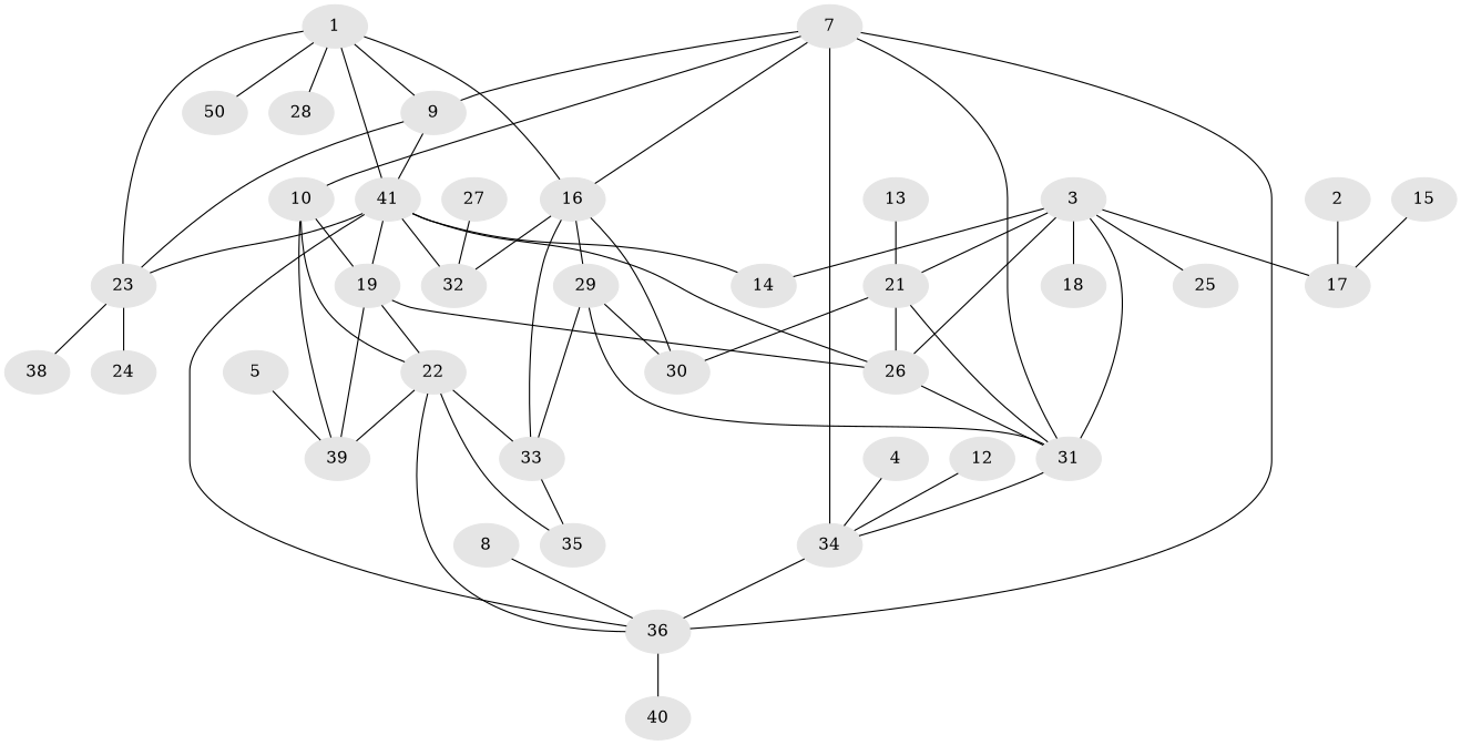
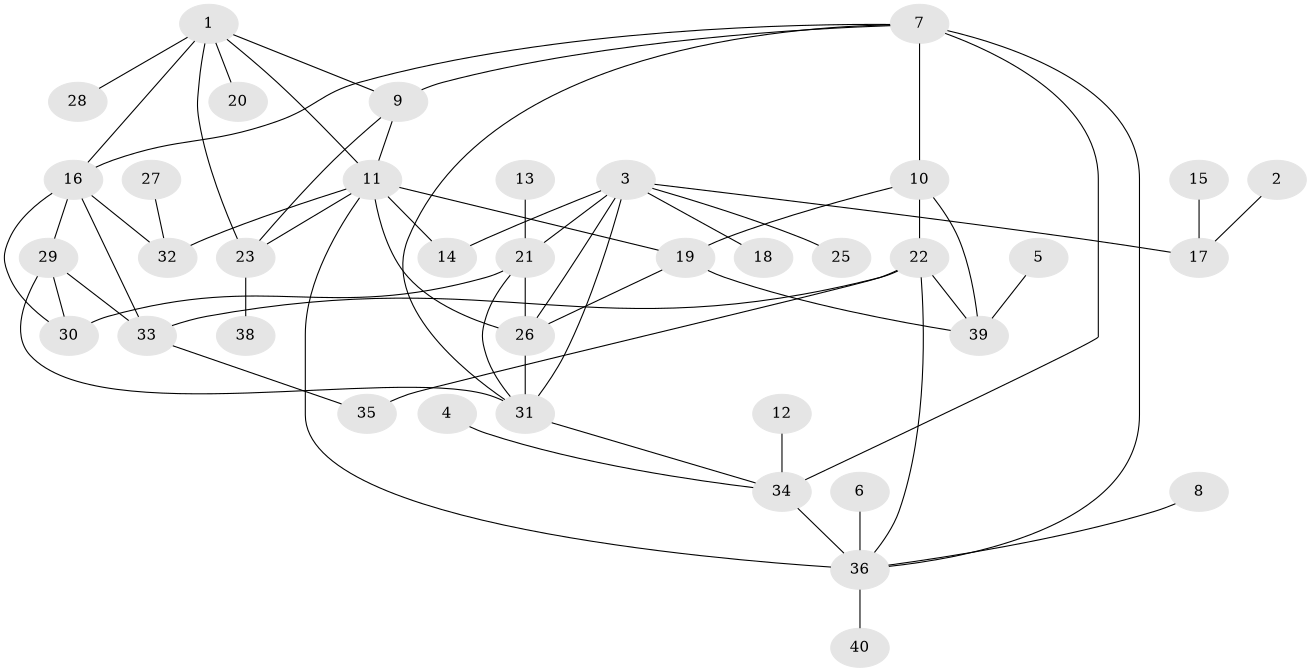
  graph {
    node [color=gray90 style=filled]
    edge [weight=1.0]
    1
    9
-   11 [label=41]
+   11
    16
-   20 [label=50]
+   20
    23
    28
    14
    26
    36
    19
    32
    29
    30
    33
-   24
    38
    2
    17
    3
    18
    21
    25
    31
    34
    4
    5
    39
+   6
    40
    7
    10
    22
    8
    35
    12
    13
    15
    27
    1 -- 9
    1 -- 11
    1 -- 16
    1 -- 20
    1 -- 23
    1 -- 28
    9 -- 11
    9 -- 23
    11 -- 23
    11 -- 14
    11 -- 26
    11 -- 36
    11 -- 19
    11 -- 32
    16 -- 32
    16 -- 29 [weight=2.0]
    16 -- 30
    16 -- 33 [weight=2.0]
-   23 -- 24
    23 -- 38
    26 -- 31
    36 -- 40
    19 -- 26
    19 -- 39
-   19 -- 22
    29 -- 30
    29 -- 33
    29 -- 31
    33 -- 35
    2 -- 17
    3 -- 14
    3 -- 26
    3 -- 17
    3 -- 18
    3 -- 21
    3 -- 25
    3 -- 31
    21 -- 26
    21 -- 30
    21 -- 31
    31 -- 34
    34 -- 36 [weight=2.0]
    4 -- 34
    5 -- 39
+   6 -- 36
    7 -- 9
    7 -- 16
    7 -- 36
    7 -- 31
    7 -- 34 [weight=2.0]
    7 -- 10
    10 -- 19
    10 -- 39
    10 -- 22
    22 -- 36
    22 -- 33
    22 -- 39
    22 -- 35
    8 -- 36
    12 -- 34
    13 -- 21
    15 -- 17
    27 -- 32
  }
